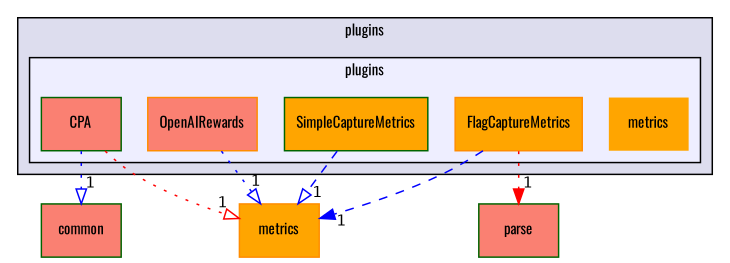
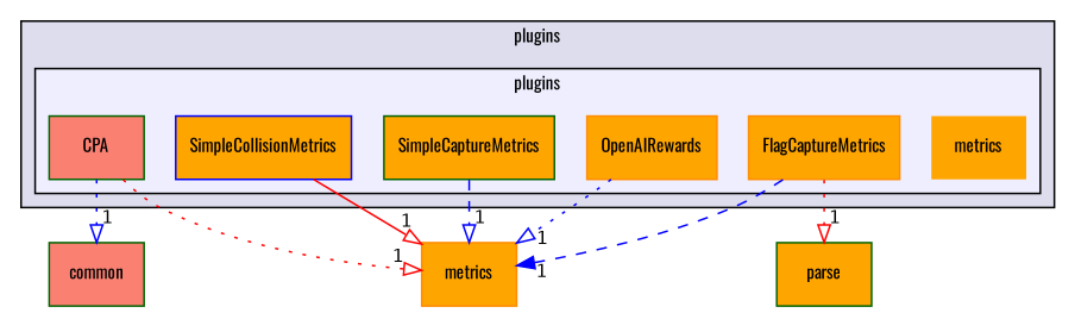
  digraph {
    compound=true
    fontname=Oswald
    node [color=darkgreen fillcolor=orange fontname=Oswald fontsize=10 shape=box style=filled]
    edge [arrowhead=onormal color=blue fontname=Oswald headlabel=1 labeldistance=1.5 labelfontname=Helvetica labelfontsize=10 style=dotted]
    n1 [label=metrics shape=plaintext]
    n2 [fillcolor=salmon label=CPA]
    n3 [color=darkorange label=FlagCaptureMetrics]
-   n4 [color=darkorange fillcolor=salmon label=OpenAIRewards]
+   n4 [color=darkorange label=OpenAIRewards]
    n5 [label=SimpleCaptureMetrics]
+   n6 [color=blue label=SimpleCollisionMetrics]
    n7 [fillcolor=salmon label=common]
    n8 [color=darkorange label=metrics]
-   n9 [fillcolor=salmon label=parse]
+   n9 [label=parse]
    subgraph cluster_1 {
      bgcolor="#ddddee"
      fontsize=10
      label=plugins
      pencolor=black
      subgraph cluster_2 {
        bgcolor="#eeeeff"
        fontsize=10
        label=plugins
        pencolor=black
        n1
        n2
        n3
        n4
        n5
+       n6
      }
    }
    n2 -> n7
    n2 -> n8 [color=red]
    n3 -> n8 [arrowhead=normal style=dashed]
-   n3 -> n9 [arrowhead=normal color=red]
+   n3 -> n9 [color=red]
    n4 -> n8
    n5 -> n8 [style=dashed]
+   n6 -> n8 [color=red style=solid]
  }
